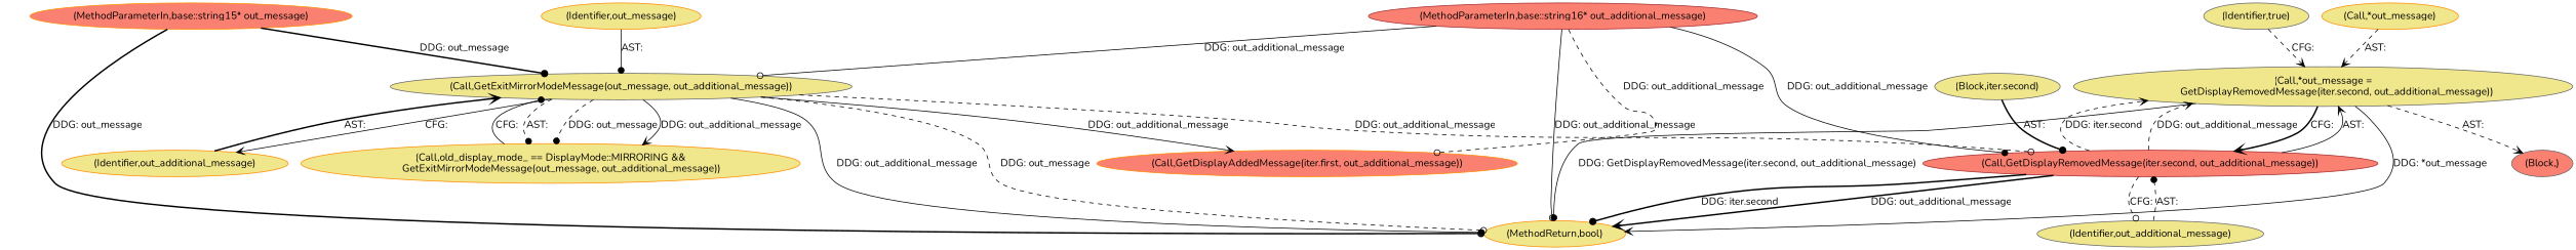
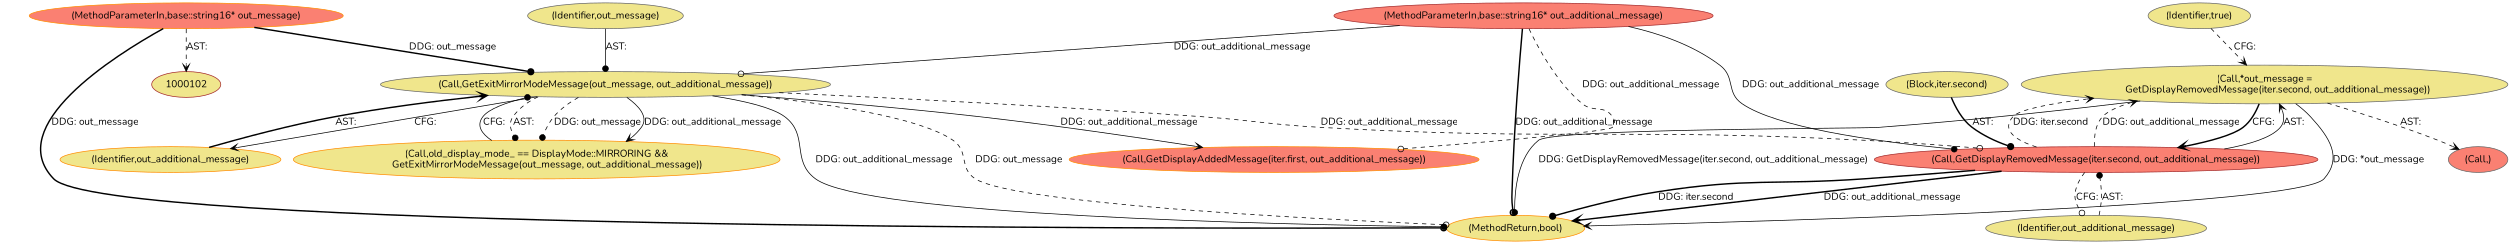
  digraph {
    fontname=Nunito
    node [color=darkorange fillcolor=khaki fontname=Nunito style=filled]
    edge [arrowhead=vee fontname=Nunito style=dashed]
    n1 [color=gray40 label="(Call,*out_message =\n          GetDisplayRemovedMessage(iter.second, out_additional_message))"]
    n2 [color=brown fillcolor=salmon label="(Call,GetDisplayRemovedMessage(iter.second, out_additional_message))"]
-   n3 [color=gray40 fillcolor=salmon label="(Block,)"]
+   n3 [color=gray40 fillcolor=salmon label="(Call,)"]
    n4 [label="(MethodReturn,bool)"]
    n5 [color=gray40 label="(Identifier,out_additional_message)"]
    n6 [color=gray40 label="(Call,GetExitMirrorModeMessage(out_message, out_additional_message))"]
    n7 [label="(Call,old_display_mode_ == DisplayMode::MIRRORING &&\n        GetExitMirrorModeMessage(out_message, out_additional_message))"]
    n8 [label="(Identifier,out_additional_message)"]
    n9 [fillcolor=salmon label="(Call,GetDisplayAddedMessage(iter.first, out_additional_message))"]
-   n10 [fillcolor=salmon label="(MethodParameterIn,base::string15* out_message)"]
+   n10 [fillcolor=salmon label="(MethodParameterIn,base::string16* out_message)"]
+   1000102 [color=brown]
    n12 [color=brown fillcolor=salmon label="(MethodParameterIn,base::string16* out_additional_message)"]
-   n13 [label="(Identifier,out_message)"]
-   n14 [label="(Call,*out_message)"]
+   n13 [color=gray40 label="(Identifier,out_message)"]
    n15 [color=gray40 label="(Block,iter.second)"]
    n16 [color=gray40 label="(Identifier,true)"]
    n1 -> n2 [label="CFG: " style=bold]
    n1 -> n3 [label="AST: "]
    n1 -> n4 [label="DDG: *out_message" style=solid]
    n1 -> n4 [arrowhead=dot label="DDG: GetDisplayRemovedMessage(iter.second, out_additional_message)" style=solid]
    n2 -> n1 [label="AST: " style=solid]
    n2 -> n1 [label="DDG: iter.second"]
    n2 -> n1 [label="DDG: out_additional_message"]
    n2 -> n4 [label="DDG: out_additional_message" style=bold]
    n2 -> n4 [arrowhead=dot label="DDG: iter.second" style=bold]
    n2 -> n5 [arrowhead=odot label="CFG: "]
    n5 -> n2 [arrowhead=dot label="AST: "]
    n6 -> n2 [arrowhead=odot label="DDG: out_additional_message"]
    n6 -> n4 [arrowhead=dot label="DDG: out_additional_message" style=solid]
    n6 -> n4 [arrowhead=odot label="DDG: out_message"]
    n6 -> n7 [arrowhead=dot label="AST: "]
    n6 -> n7 [arrowhead=dot label="DDG: out_message"]
    n6 -> n7 [label="DDG: out_additional_message" style=solid]
    n6 -> n8 [label="CFG: " style=solid]
    n6 -> n9 [label="DDG: out_additional_message" style=solid]
    n7 -> n6 [arrowhead=dot label="CFG: " style=solid]
    n8 -> n6 [label="AST: " style=bold]
    n10 -> n4 [arrowhead=odot label="DDG: out_message" style=bold]
    n10 -> n6 [arrowhead=dot label="DDG: out_message" style=bold]
+   n10 -> 1000102 [label="AST: "]
    n12 -> n2 [arrowhead=dot label="DDG: out_additional_message" style=solid]
-   n12 -> n4 [arrowhead=odot label="DDG: out_additional_message" style=solid]
+   n12 -> n4 [arrowhead=odot label="DDG: out_additional_message" style=bold]
    n12 -> n6 [arrowhead=odot label="DDG: out_additional_message" style=solid]
    n12 -> n9 [arrowhead=odot label="DDG: out_additional_message"]
    n13 -> n6 [arrowhead=dot label="AST: " style=solid]
-   n14 -> n1 [label="AST: "]
    n15 -> n2 [arrowhead=dot label="AST: " style=bold]
    n16 -> n1 [label="CFG: "]
  }
